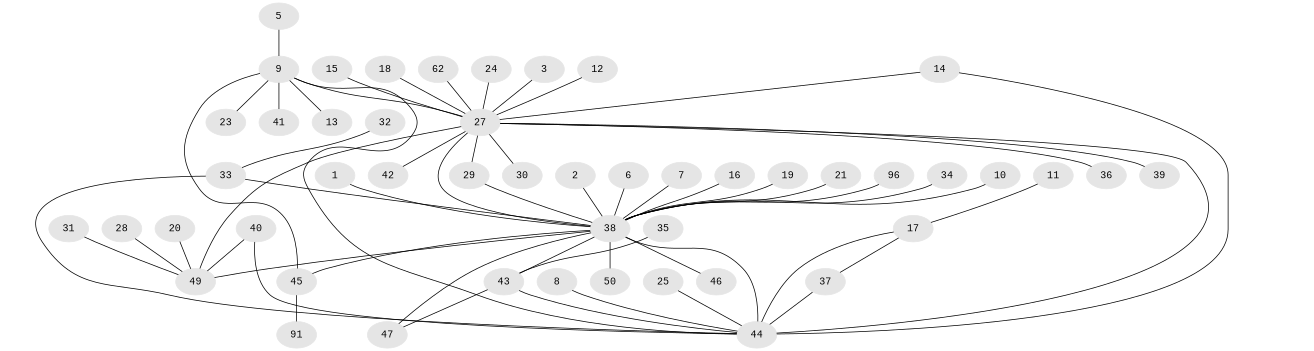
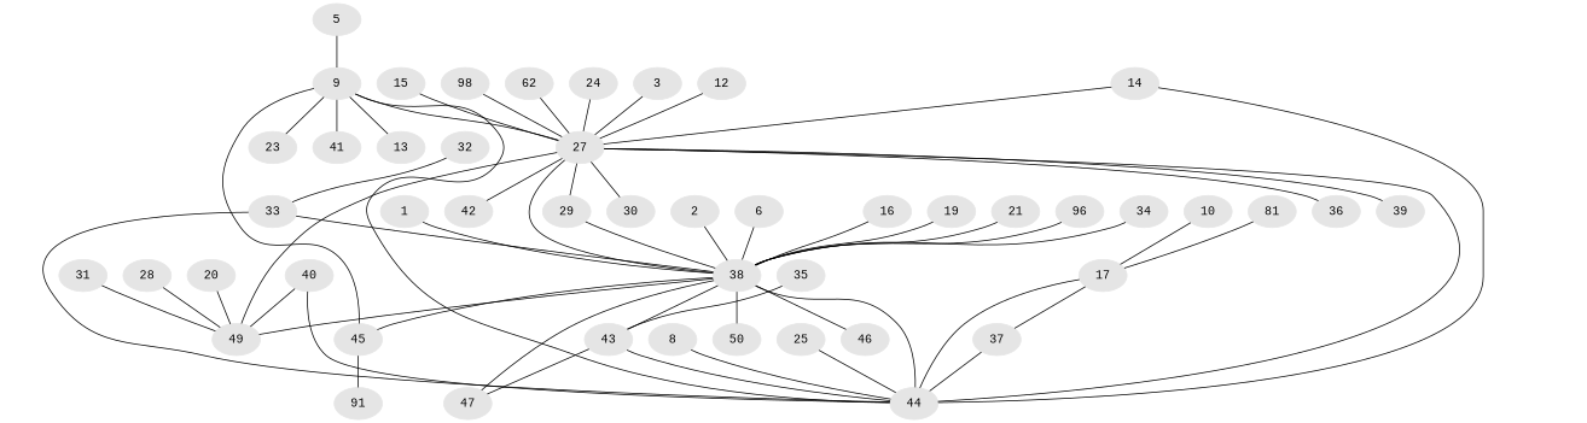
  graph {
    fontname="Liberation Mono"
    node [color=gray90 fontname="Liberation Mono" style=filled]
    edge [fontname="Liberation Mono" weight=1.0]
    1
    38
    44
    45
    49
    43
    46
    47
    50
    2
    3
    27
    29
    30
    36
    39
    42
    33
    5
    9
    13
    23
    41
    6
-   7
    8
    n27 [label=91]
    10
-   11
+   11 [label=81]
    17
    37
    12
    14
    15
    16
-   18
+   18 [label=98]
    19
    20
    21
    n40 [label=62]
    24
    25
    n43 [label=96]
    31
    28
    32
    34
    35
    40
    1 -- 38
    38 -- 44 [weight=2.0]
    38 -- 45
    38 -- 49
    38 -- 43 [weight=2.0]
    38 -- 46
    38 -- 47
    38 -- 50
    45 -- n27
    43 -- 44
    43 -- 47
    2 -- 38
    3 -- 27
    27 -- 38
    27 -- 44
    27 -- 49
    27 -- 29
    27 -- 30
    27 -- 36
    27 -- 39
    27 -- 42
    29 -- 38
    33 -- 38
    33 -- 44
    5 -- 9
    9 -- 44
    9 -- 45 [weight=2.0]
    9 -- 27 [weight=2.0]
    9 -- 13
    9 -- 23
    9 -- 41
    6 -- 38
-   7 -- 38
    8 -- 44
-   10 -- 38
+   10 -- 17
    11 -- 17
    17 -- 44
    17 -- 37
    37 -- 44 [weight=2.0]
    12 -- 27
    14 -- 44
    14 -- 27
    15 -- 27
    16 -- 38
    18 -- 27
    19 -- 38
    20 -- 49
    21 -- 38
    n40 -- 27
    24 -- 27 [weight=2.0]
    25 -- 44
    n43 -- 38
    31 -- 49
    28 -- 49
    32 -- 33
    34 -- 38
    35 -- 43
    40 -- 44
    40 -- 49
  }
